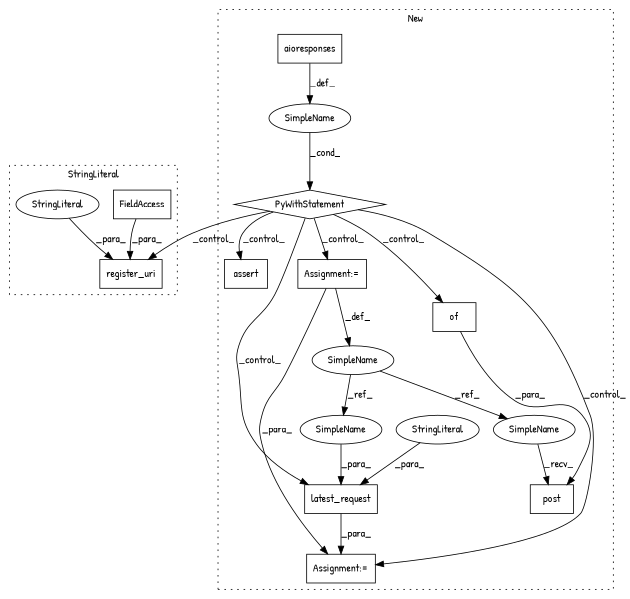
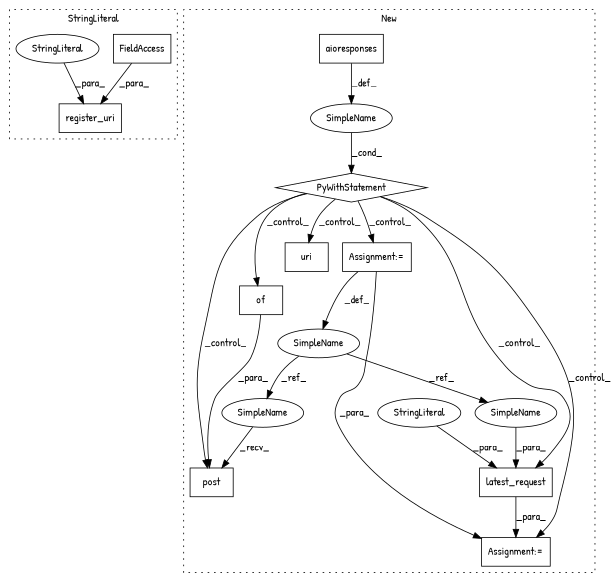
  digraph {
    fontname="Patrick Hand"
    node [a=32 fontname="Patrick Hand" l=6 s=2291 shape=box]
    edge [fontname="Patrick Hand"]
    n1 [l="13,1" label=register_uri s="2377,2435"]
    n2 [a=22 l=14 label=FieldAccess s=2390]
    n3 [a=45 l=23 label=StringLiteral s=2405 shape=ellipse]
    n4 [l="3,1" label=of s="2569,2581"]
    n5 [a=42 label=SimpleName shape=ellipse l="" s=""]
    n6 [a=104 l="10,2" label=PyWithStatement s="2253,2277" shape=diamond]
    n7 [l=14 label=aioresponses s=2263]
    n8 [l="5,1" label=post s="2509,2591"]
-   n9 [a=6 l=7 label=assert s=3018]
+   n9 [a=6 l=7 label=uri s=3018]
    n10 [l="15,1" label=latest_request s="2717,2796"]
    n11 [a=45 l=50 label=StringLiteral s=2746 shape=ellipse]
    n12 [a=7 l=1 label="Assignment:=" s=2716]
    n13 [a=42 label=SimpleName shape=ellipse]
    n14 [a=7 label="Assignment:="]
    n15 [a=42 label=SimpleName s=2732 shape=ellipse]
    n16 [a=42 label=SimpleName s=2502 shape=ellipse]
    subgraph cluster_1 {
      label=StringLiteral
      style=dotted
      n1
      n2
      n3
    }
    subgraph cluster_2 {
      label=New
      style=dotted
      n4
      n5
      n6
      n7
      n8
      n9
      n10
      n11
      n12
      n13
      n14
      n15
      n16
    }
    n2 -> n1 [label=_para_]
    n3 -> n1 [label=_para_]
    n4 -> n8 [label=_para_]
    n5 -> n6 [label=_cond_]
    n6 -> n4 [label=_control_]
-   n6 -> n1 [label=_control_]
+   n6 -> n8 [label=_control_]
    n6 -> n9 [label=_control_]
    n6 -> n10 [label=_control_]
    n6 -> n12 [label=_control_]
    n6 -> n14 [label=_control_]
    n7 -> n5 [label=_def_]
    n10 -> n12 [label=_para_]
    n11 -> n10 [label=_para_]
    n13 -> n15 [label=_ref_]
    n13 -> n16 [label=_ref_]
    n14 -> n12 [label=_para_]
    n14 -> n13 [label=_def_]
    n15 -> n10 [label=_para_]
    n16 -> n8 [label=_recv_]
  }
